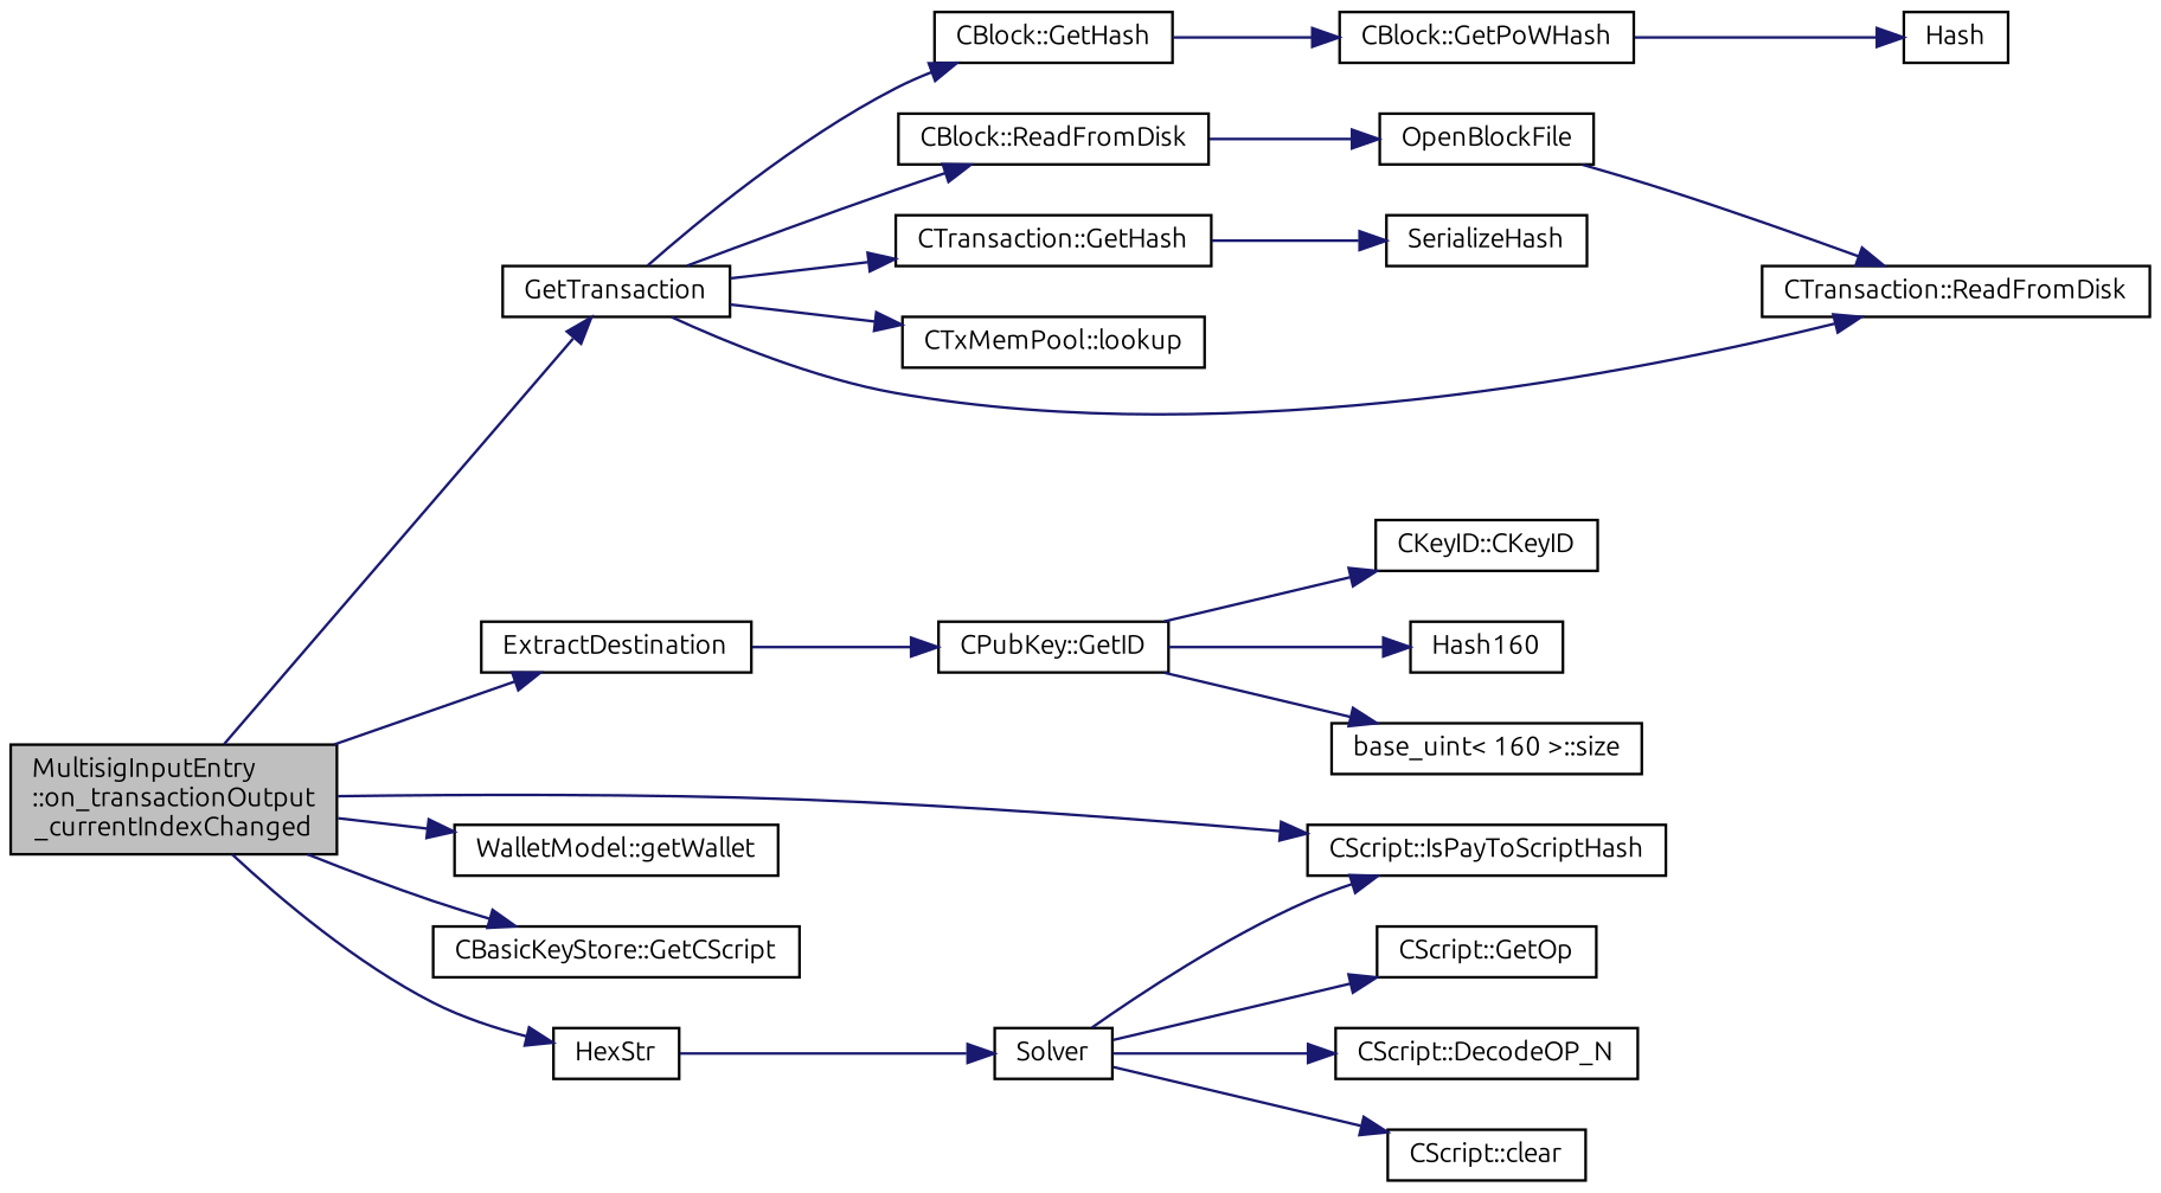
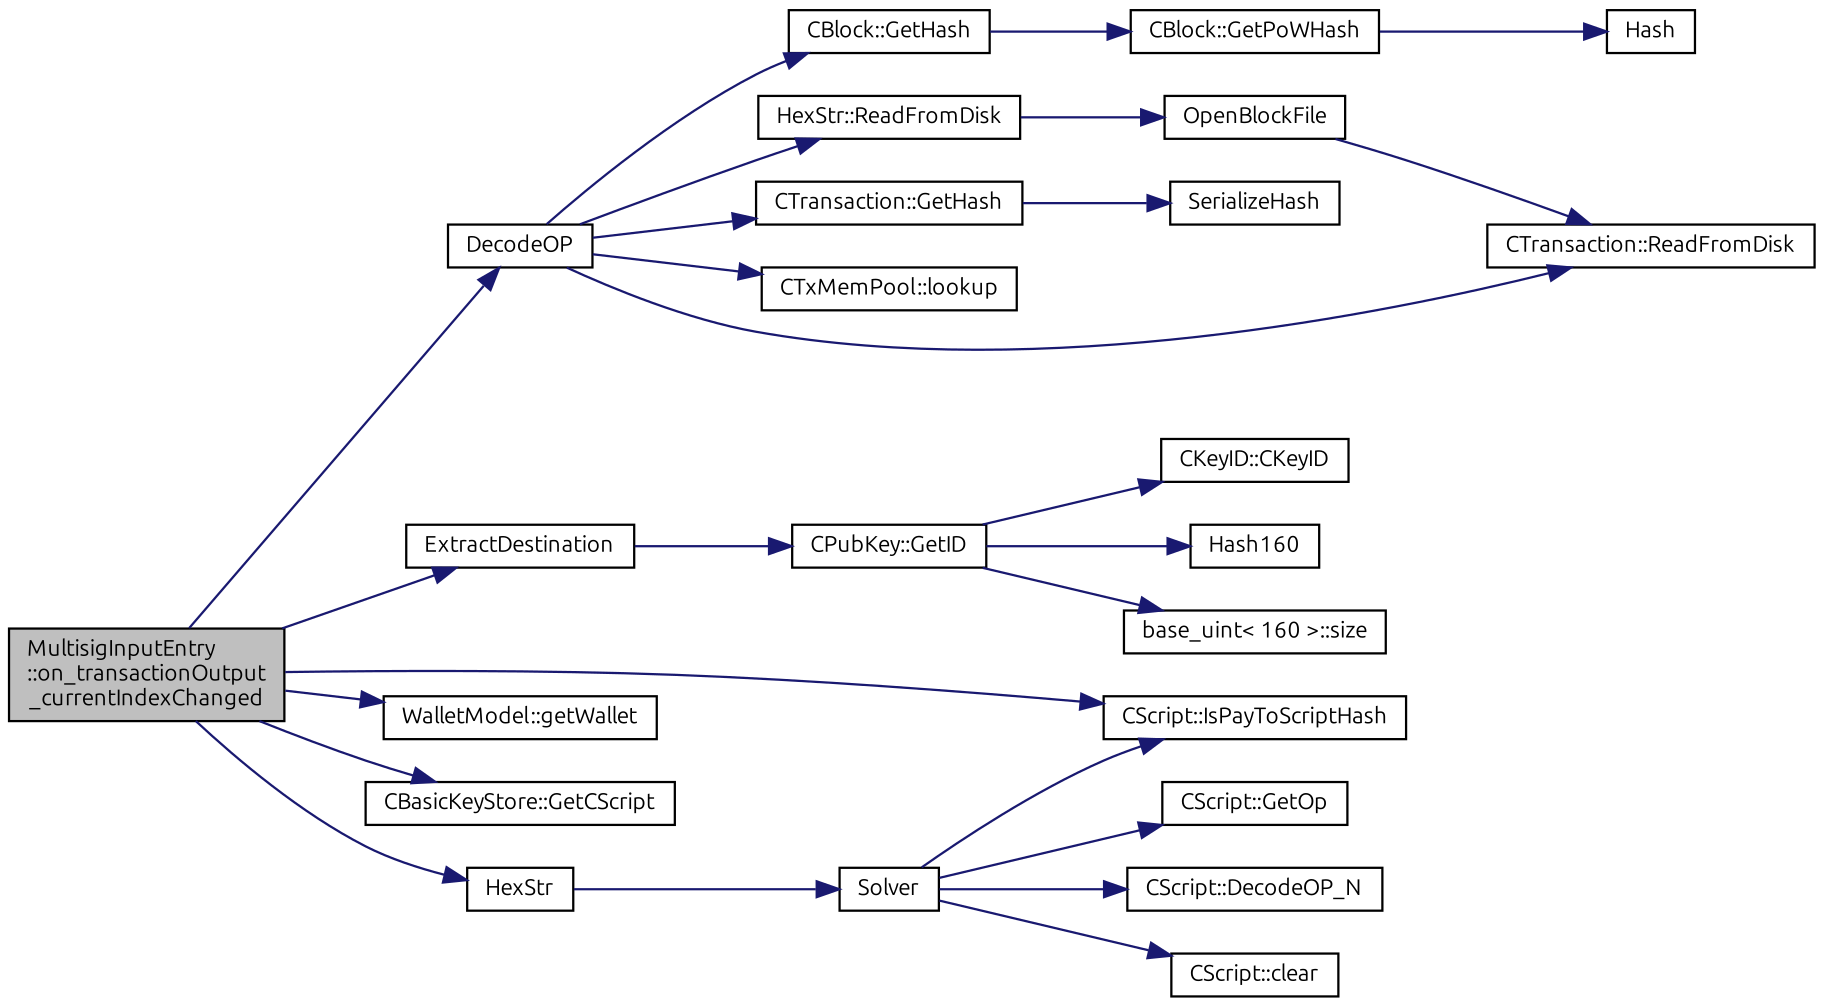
  digraph {
    fontname=Ubuntu
    rankdir=LR
    node [color=black fillcolor=white fontname=Ubuntu fontsize=10 shape=record style=filled]
    edge [color=midnightblue fontname=Ubuntu fontsize=10 labelfontname=Helvetica labelfontsize=10 style=solid]
    n1 [fillcolor=grey75 fontcolor=black height=0.2 label="MultisigInputEntry\l::on_transactionOutput\l_currentIndexChanged" width=0.4]
-   n2 [height=0.2 label=GetTransaction width=0.4]
+   n2 [height=0.2 label=DecodeOP width=0.4]
    n3 [height=0.2 label="CScript::IsPayToScriptHash" width=0.4]
    n4 [height=0.2 label=ExtractDestination width=0.4]
    n5 [height=0.2 label="WalletModel::getWallet" width=0.4]
    n6 [height=0.2 label="CBasicKeyStore::GetCScript" width=0.4]
    n7 [height=0.2 label=HexStr width=0.4]
    n8 [height=0.2 label="CTxMemPool::lookup" width=0.4]
    n9 [height=0.2 label="CTransaction::ReadFromDisk" width=0.4]
-   n10 [height=0.2 label="CBlock::ReadFromDisk" width=0.4]
+   n10 [height=0.2 label="HexStr::ReadFromDisk" width=0.4]
    n11 [height=0.2 label="CBlock::GetHash" width=0.4]
    n12 [height=0.2 label="CTransaction::GetHash" width=0.4]
    n13 [height=0.2 label="CPubKey::GetID" width=0.4]
    n14 [height=0.2 label=Solver width=0.4]
    n15 [height=0.2 label=OpenBlockFile width=0.4]
    n16 [height=0.2 label="CBlock::GetPoWHash" width=0.4]
    n17 [height=0.2 label=SerializeHash width=0.4]
    n18 [height=0.2 label=Hash width=0.4]
    n19 [height=0.2 label="CScript::clear" width=0.4]
    n20 [height=0.2 label="CScript::GetOp" width=0.4]
    n21 [height=0.2 label="CScript::DecodeOP_N" width=0.4]
    n22 [height=0.2 label="CKeyID::CKeyID" width=0.4]
    n23 [height=0.2 label=Hash160 width=0.4]
    n24 [height=0.2 label="base_uint\< 160 \>::size" width=0.4]
    n1 -> n2
    n1 -> n3
    n1 -> n4
    n1 -> n5
    n1 -> n6
    n1 -> n7
    n2 -> n8
    n2 -> n9
    n2 -> n10
    n2 -> n11
    n2 -> n12
    n4 -> n13
    n7 -> n14
    n10 -> n15
    n11 -> n16
    n12 -> n17
    n13 -> n22
    n13 -> n23
    n13 -> n24
    n14 -> n3
    n14 -> n19
    n14 -> n20
    n14 -> n21
    n15 -> n9
    n16 -> n18
  }
